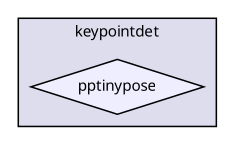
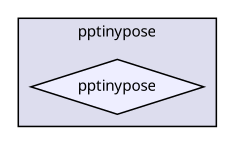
  digraph {
    compound=true
    fontname="Noto Sans"
    n1 [fillcolor="#eeeeff" fontname="Noto Sans" fontsize=10 label=pptinypose pencolor=black shape=diamond style=filled]
    subgraph cluster_1 {
      bgcolor="#ddddee"
      fontsize=10
-     label=keypointdet
+     label=pptinypose
      pencolor=black
      n1
    }
  }
